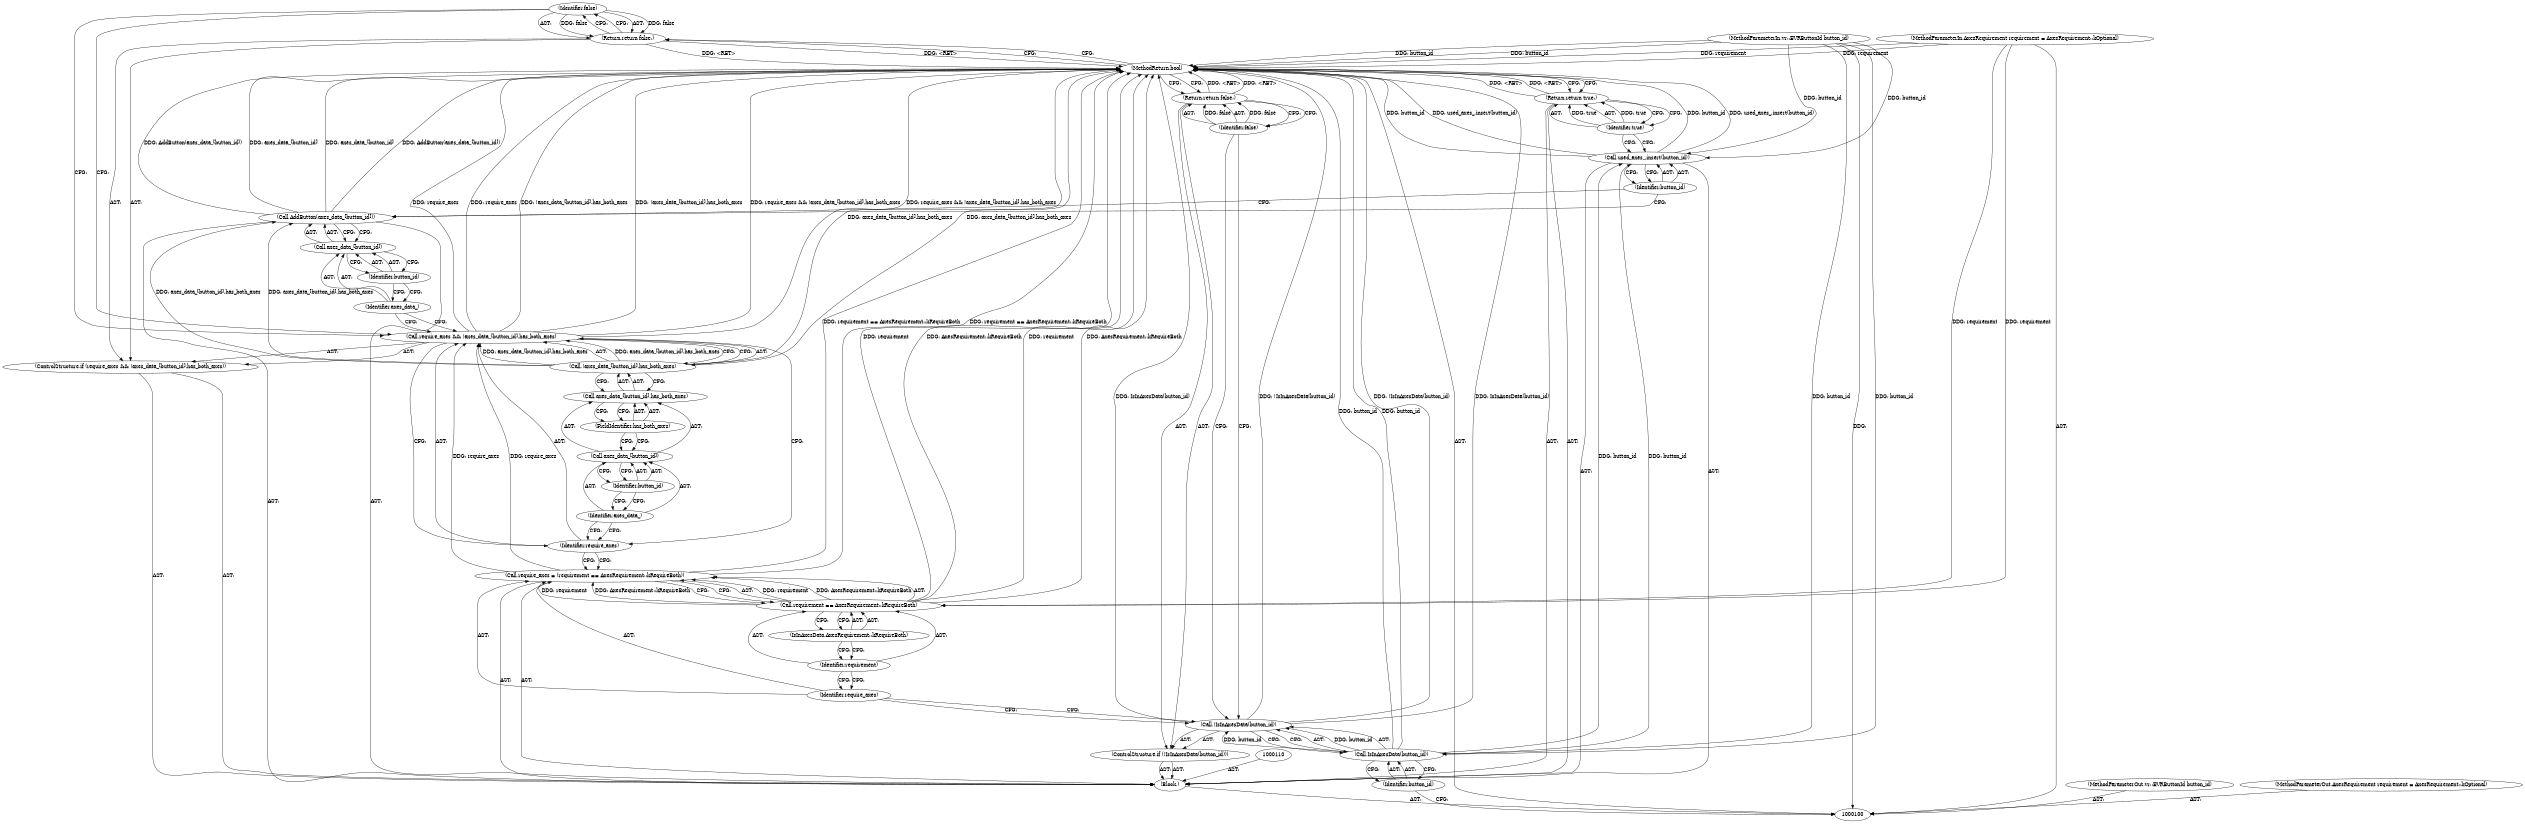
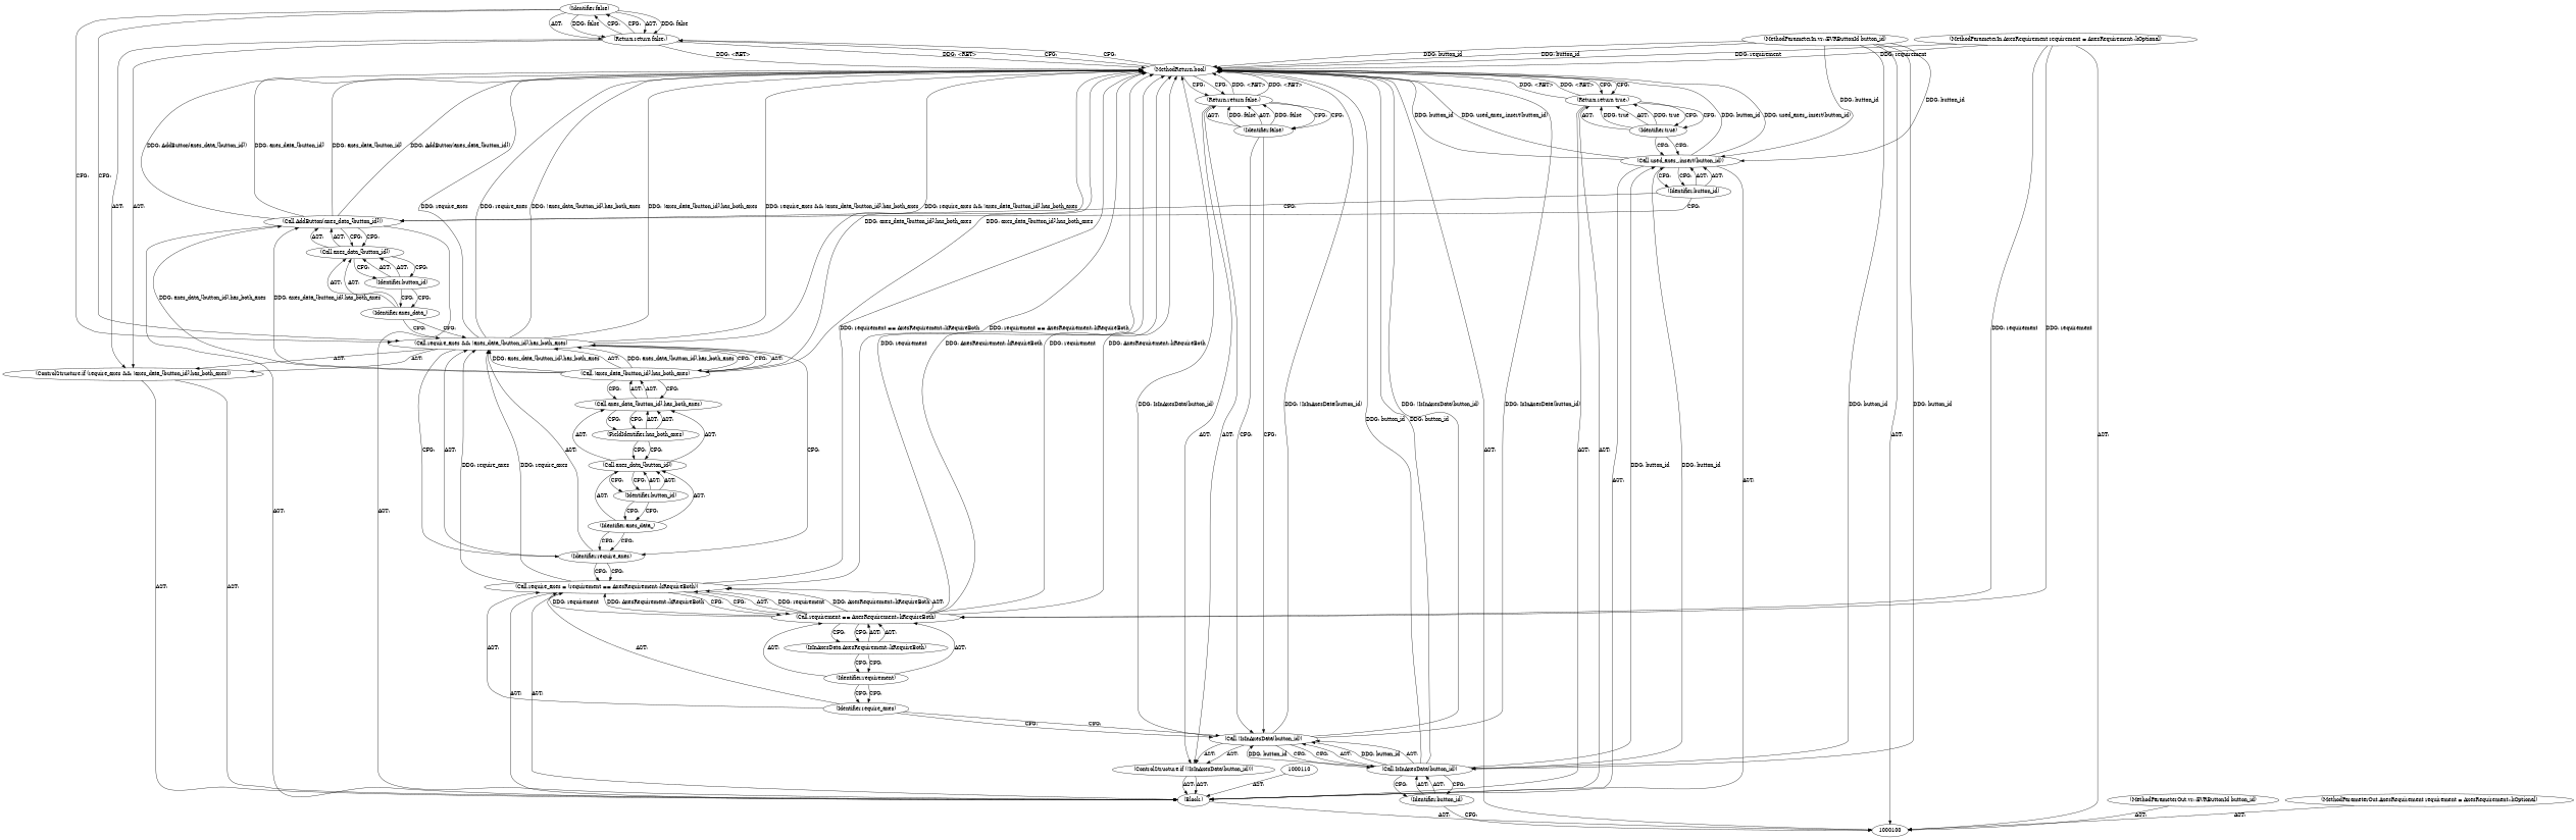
  digraph {
    n1 [label="(Identifier,false)"]
    n2 [label="(Return,return false;)"]
    n3 [label="(Call,require_axes && !axes_data_[button_id].has_both_axes)"]
    n4 [label="(MethodReturn,bool)"]
    n5 [label="(ControlStructure,if (require_axes && !axes_data_[button_id].has_both_axes))"]
    n6 [label="(Call,!axes_data_[button_id].has_both_axes)"]
    n7 [label="(Identifier,require_axes)"]
    n8 [label="(Return,return true;)"]
    n9 [label="(Return,return false;)"]
    1000100
    n11 [label="(Block,)"]
    n12 [label="(Call,axes_data_[button_id])"]
    n13 [label="(Identifier,button_id)"]
    n14 [label="(Call,AddButton(axes_data_[button_id]))"]
    n15 [label="(Identifier,axes_data_)"]
    n16 [label="(Identifier,button_id)"]
    n17 [label="(Call,used_axes_.insert(button_id))"]
    n18 [label="(Identifier,true)"]
    n19 [label="(ControlStructure,if (!IsInAxesData(button_id)))"]
    n20 [label="(Identifier,false)"]
    n21 [label="(MethodParameterIn,vr::EVRButtonId button_id)"]
    n22 [label="(Call,IsInAxesData(button_id))"]
    n23 [label="(Identifier,button_id)"]
    n24 [label="(Call,!IsInAxesData(button_id))"]
    n25 [label="(MethodParameterOut,vr::EVRButtonId button_id)"]
    n26 [label="(MethodParameterIn,AxesRequirement requirement = AxesRequirement::kOptional)"]
    n27 [label="(Call,requirement == AxesRequirement::kRequireBoth)"]
    n28 [label="(IsInAxesData,AxesRequirement::kRequireBoth)"]
    n29 [label="(Call,require_axes = (requirement == AxesRequirement::kRequireBoth))"]
    n30 [label="(MethodParameterOut,AxesRequirement requirement = AxesRequirement::kOptional)"]
    n31 [label="(Identifier,requirement)"]
    n32 [label="(Identifier,require_axes)"]
    n33 [label="(Call,axes_data_[button_id].has_both_axes)"]
    n34 [label="(FieldIdentifier,has_both_axes)"]
    n35 [label="(Call,axes_data_[button_id])"]
    n36 [label="(Identifier,button_id)"]
    n37 [label="(Identifier,axes_data_)"]
    1000110
    n1 -> n2 [label="AST: "]
    n1 -> n2 [label="DDG: false"]
    n1 -> n2 [label="AST: "]
    n1 -> n2 [label="DDG: false"]
    n1 -> n3 [label="CFG: "]
    n1 -> n3 [label="CFG: "]
    n2 -> n1 [label="CFG: "]
    n2 -> n1 [label="CFG: "]
    n2 -> n4 [label="DDG: <RET>"]
    n2 -> n4 [label="DDG: <RET>"]
    n2 -> n5 [label="AST: "]
    n2 -> n5 [label="AST: "]
    n3 -> n4 [label="DDG: require_axes && !axes_data_[button_id].has_both_axes"]
    n3 -> n4 [label="DDG: require_axes"]
    n3 -> n4 [label="DDG: !axes_data_[button_id].has_both_axes"]
    n3 -> n4 [label="DDG: require_axes && !axes_data_[button_id].has_both_axes"]
    n3 -> n4 [label="DDG: require_axes"]
    n3 -> n4 [label="DDG: !axes_data_[button_id].has_both_axes"]
    n3 -> n5 [label="AST: "]
    n3 -> n5 [label="AST: "]
    n3 -> n6 [label="CFG: "]
    n3 -> n6 [label="CFG: "]
    n3 -> n7 [label="CFG: "]
    n3 -> n7 [label="CFG: "]
    n4 -> n2 [label="CFG: "]
    n4 -> n2 [label="CFG: "]
    n4 -> n8 [label="CFG: "]
    n4 -> n8 [label="CFG: "]
    n4 -> n9 [label="CFG: "]
    n4 -> n9 [label="CFG: "]
    n4 -> 1000100 [label="AST: "]
    n5 -> n11 [label="AST: "]
    n5 -> n11 [label="AST: "]
    n6 -> n3 [label="AST: "]
    n6 -> n3 [label="DDG: axes_data_[button_id].has_both_axes"]
    n6 -> n3 [label="AST: "]
    n6 -> n3 [label="DDG: axes_data_[button_id].has_both_axes"]
    n6 -> n4 [label="DDG: axes_data_[button_id].has_both_axes"]
    n6 -> n4 [label="DDG: axes_data_[button_id].has_both_axes"]
    n6 -> n14 [label="DDG: axes_data_[button_id].has_both_axes"]
    n6 -> n14 [label="DDG: axes_data_[button_id].has_both_axes"]
    n6 -> n33 [label="CFG: "]
    n6 -> n33 [label="CFG: "]
    n7 -> n3 [label="AST: "]
    n7 -> n3 [label="AST: "]
    n7 -> n29 [label="CFG: "]
    n7 -> n29 [label="CFG: "]
    n8 -> n4 [label="DDG: <RET>"]
    n8 -> n4 [label="DDG: <RET>"]
    n8 -> n11 [label="AST: "]
    n8 -> n11 [label="AST: "]
    n8 -> n18 [label="CFG: "]
    n8 -> n18 [label="CFG: "]
    n9 -> n4 [label="DDG: <RET>"]
    n9 -> n4 [label="DDG: <RET>"]
    n9 -> n19 [label="AST: "]
    n9 -> n19 [label="AST: "]
    n9 -> n20 [label="CFG: "]
    n9 -> n20 [label="CFG: "]
    n11 -> 1000100 [label="AST: "]
    n12 -> n13 [label="CFG: "]
    n12 -> n13 [label="CFG: "]
    n12 -> n14 [label="AST: "]
    n12 -> n14 [label="AST: "]
    n13 -> n12 [label="AST: "]
    n13 -> n12 [label="AST: "]
    n13 -> n15 [label="CFG: "]
    n13 -> n15 [label="CFG: "]
    n14 -> n4 [label="DDG: AddButton(axes_data_[button_id])"]
    n14 -> n4 [label="DDG: axes_data_[button_id]"]
    n14 -> n4 [label="DDG: AddButton(axes_data_[button_id])"]
    n14 -> n4 [label="DDG: axes_data_[button_id]"]
    n14 -> n11 [label="AST: "]
    n14 -> n11 [label="AST: "]
    n14 -> n12 [label="CFG: "]
    n14 -> n12 [label="CFG: "]
    n15 -> n3 [label="CFG: "]
    n15 -> n3 [label="CFG: "]
    n15 -> n12 [label="AST: "]
    n15 -> n12 [label="AST: "]
    n16 -> n14 [label="CFG: "]
    n16 -> n14 [label="CFG: "]
    n16 -> n17 [label="AST: "]
    n16 -> n17 [label="AST: "]
    n17 -> n4 [label="DDG: button_id"]
    n17 -> n4 [label="DDG: used_axes_.insert(button_id)"]
    n17 -> n4 [label="DDG: button_id"]
    n17 -> n4 [label="DDG: used_axes_.insert(button_id)"]
    n17 -> n11 [label="AST: "]
    n17 -> n11 [label="AST: "]
    n17 -> n16 [label="CFG: "]
    n17 -> n16 [label="CFG: "]
    n18 -> n8 [label="AST: "]
    n18 -> n8 [label="DDG: true"]
    n18 -> n8 [label="AST: "]
    n18 -> n8 [label="DDG: true"]
    n18 -> n17 [label="CFG: "]
    n18 -> n17 [label="CFG: "]
    n19 -> n11 [label="AST: "]
    n19 -> n11 [label="AST: "]
    n20 -> n9 [label="AST: "]
    n20 -> n9 [label="DDG: false"]
    n20 -> n9 [label="AST: "]
    n20 -> n9 [label="DDG: false"]
    n20 -> n24 [label="CFG: "]
    n20 -> n24 [label="CFG: "]
    n21 -> n4 [label="DDG: button_id"]
    n21 -> n4 [label="DDG: button_id"]
-   n21 -> 1000100 [label="DDG: "]
+   n21 -> 1000100 [label="AST: "]
    n21 -> n17 [label="DDG: button_id"]
    n21 -> n17 [label="DDG: button_id"]
    n21 -> n22 [label="DDG: button_id"]
    n21 -> n22 [label="DDG: button_id"]
    n22 -> n4 [label="DDG: button_id"]
    n22 -> n4 [label="DDG: button_id"]
    n22 -> n17 [label="DDG: button_id"]
    n22 -> n17 [label="DDG: button_id"]
    n22 -> n23 [label="CFG: "]
    n22 -> n23 [label="CFG: "]
    n22 -> n24 [label="AST: "]
    n22 -> n24 [label="DDG: button_id"]
    n22 -> n24 [label="AST: "]
    n22 -> n24 [label="DDG: button_id"]
    n23 -> 1000100 [label="CFG: "]
    n23 -> n22 [label="AST: "]
    n23 -> n22 [label="AST: "]
    n24 -> n4 [label="DDG: !IsInAxesData(button_id)"]
    n24 -> n4 [label="DDG: IsInAxesData(button_id)"]
    n24 -> n4 [label="DDG: !IsInAxesData(button_id)"]
    n24 -> n4 [label="DDG: IsInAxesData(button_id)"]
    n24 -> n19 [label="AST: "]
    n24 -> n19 [label="AST: "]
    n24 -> n22 [label="CFG: "]
    n24 -> n22 [label="CFG: "]
    n25 -> 1000100 [label="AST: "]
    n26 -> n4 [label="DDG: requirement"]
    n26 -> n4 [label="DDG: requirement"]
    n26 -> 1000100 [label="AST: "]
    n26 -> n27 [label="DDG: requirement"]
    n26 -> n27 [label="DDG: requirement"]
    n27 -> n4 [label="DDG: requirement"]
    n27 -> n4 [label="DDG: AxesRequirement::kRequireBoth"]
    n27 -> n4 [label="DDG: requirement"]
    n27 -> n4 [label="DDG: AxesRequirement::kRequireBoth"]
    n27 -> n28 [label="CFG: "]
    n27 -> n28 [label="CFG: "]
    n27 -> n29 [label="AST: "]
    n27 -> n29 [label="DDG: requirement"]
    n27 -> n29 [label="DDG: AxesRequirement::kRequireBoth"]
    n27 -> n29 [label="AST: "]
    n27 -> n29 [label="DDG: requirement"]
    n27 -> n29 [label="DDG: AxesRequirement::kRequireBoth"]
    n28 -> n27 [label="AST: "]
    n28 -> n27 [label="AST: "]
    n28 -> n31 [label="CFG: "]
    n28 -> n31 [label="CFG: "]
    n29 -> n3 [label="DDG: require_axes"]
    n29 -> n3 [label="DDG: require_axes"]
    n29 -> n4 [label="DDG: requirement == AxesRequirement::kRequireBoth"]
    n29 -> n4 [label="DDG: requirement == AxesRequirement::kRequireBoth"]
    n29 -> n11 [label="AST: "]
    n29 -> n11 [label="AST: "]
    n29 -> n27 [label="CFG: "]
    n29 -> n27 [label="CFG: "]
    n30 -> 1000100 [label="AST: "]
    n31 -> n27 [label="AST: "]
    n31 -> n27 [label="AST: "]
    n31 -> n32 [label="CFG: "]
    n31 -> n32 [label="CFG: "]
    n32 -> n24 [label="CFG: "]
    n32 -> n24 [label="CFG: "]
    n32 -> n29 [label="AST: "]
    n32 -> n29 [label="AST: "]
    n33 -> n6 [label="AST: "]
    n33 -> n6 [label="AST: "]
    n33 -> n34 [label="CFG: "]
    n33 -> n34 [label="CFG: "]
    n34 -> n33 [label="AST: "]
    n34 -> n33 [label="AST: "]
    n34 -> n35 [label="CFG: "]
    n34 -> n35 [label="CFG: "]
    n35 -> n33 [label="AST: "]
    n35 -> n33 [label="AST: "]
    n35 -> n36 [label="CFG: "]
    n35 -> n36 [label="CFG: "]
    n36 -> n35 [label="AST: "]
    n36 -> n35 [label="AST: "]
    n36 -> n37 [label="CFG: "]
    n36 -> n37 [label="CFG: "]
    n37 -> n7 [label="CFG: "]
    n37 -> n7 [label="CFG: "]
    n37 -> n35 [label="AST: "]
    n37 -> n35 [label="AST: "]
    1000110 -> n11 [label="AST: "]
  }
